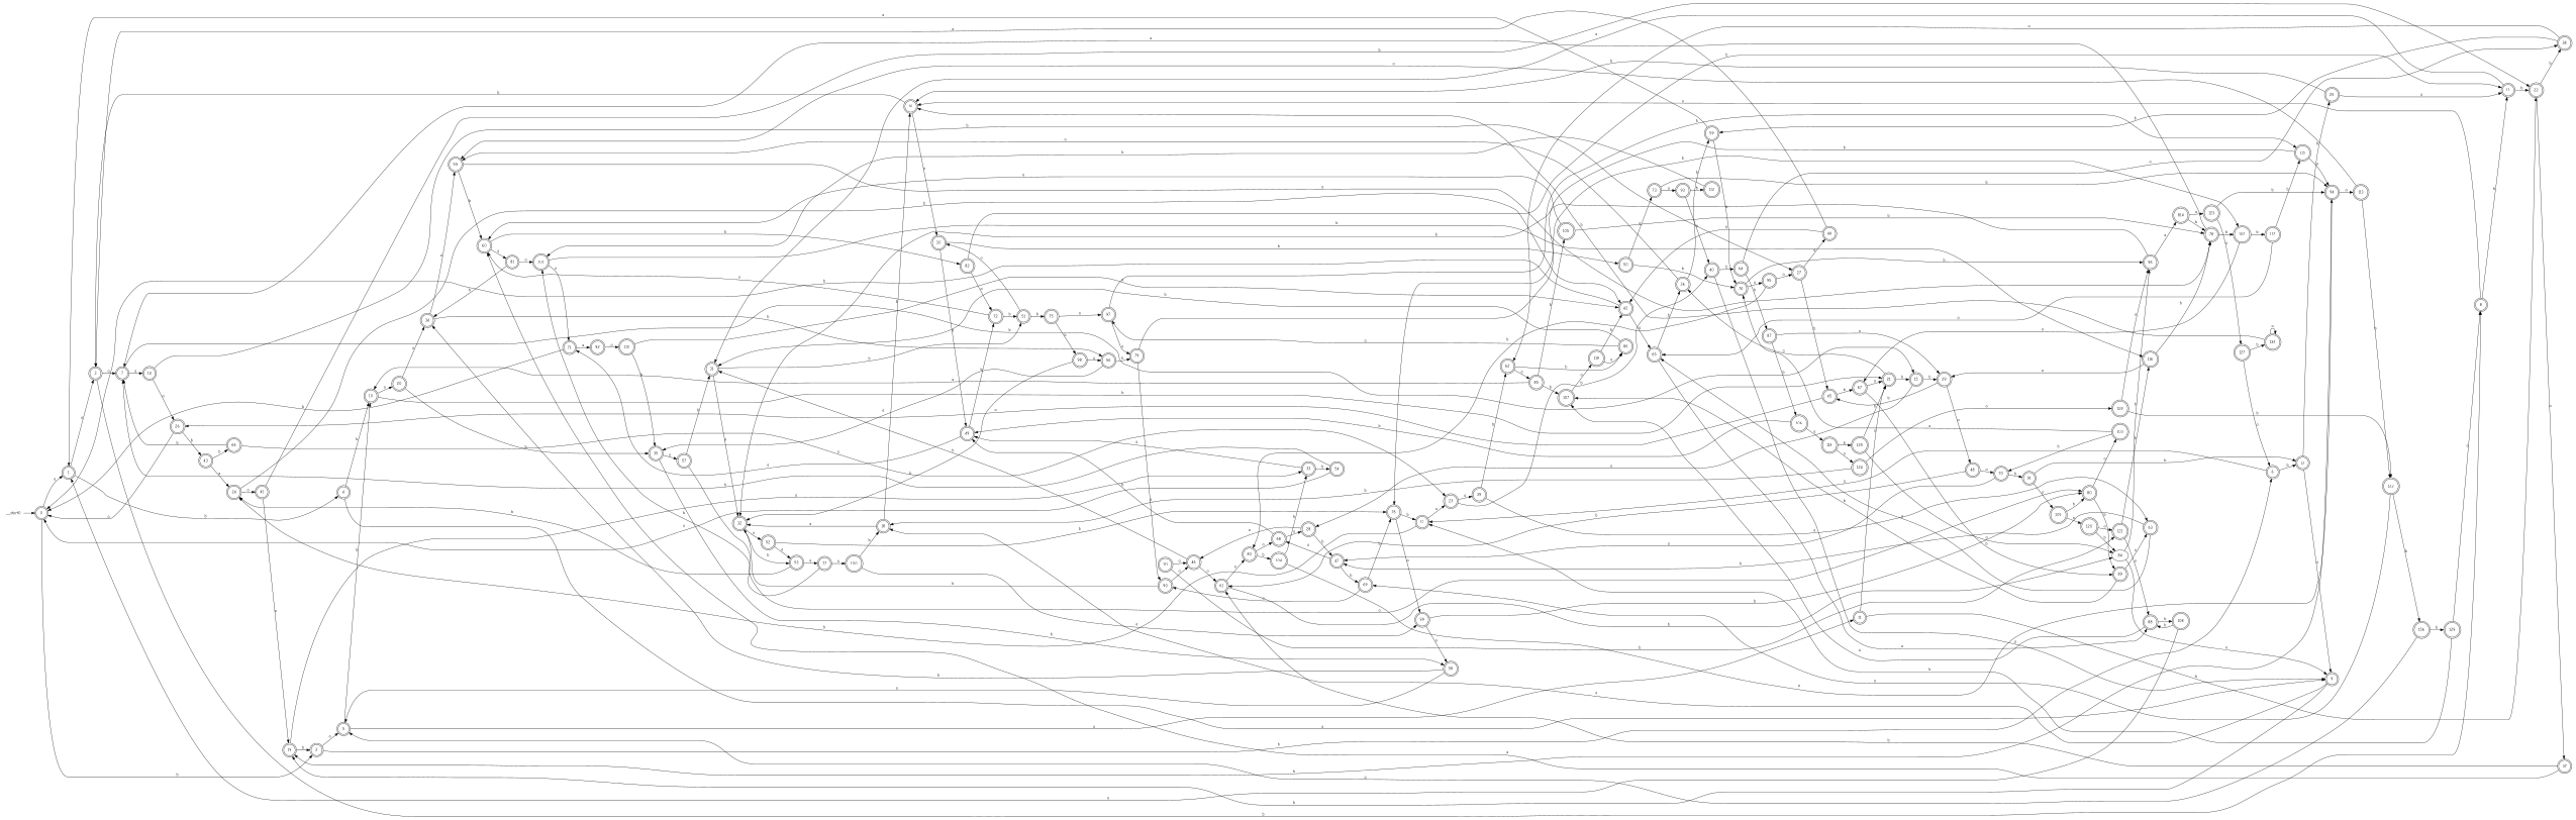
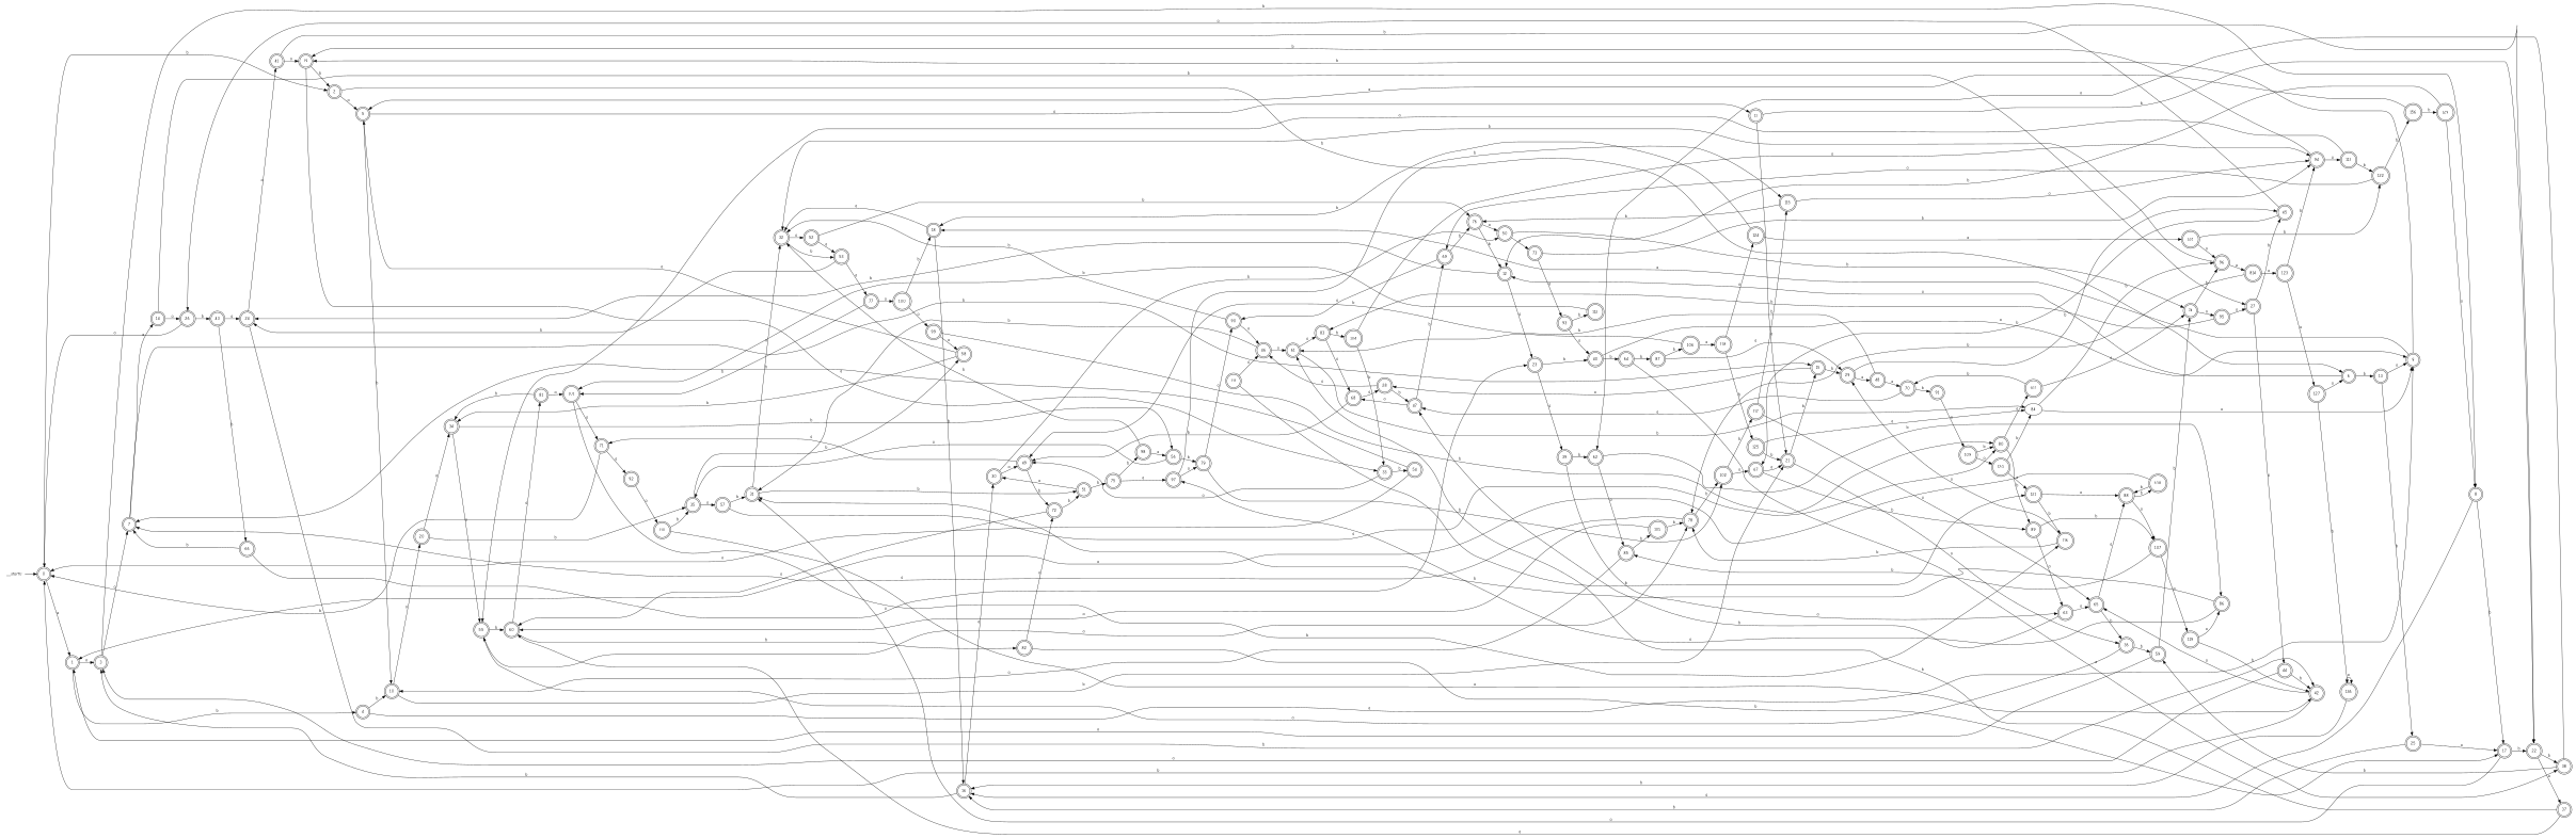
  digraph {
    fontname="Comic Neue"
    rankdir=LR
    node [fontname="Comic Neue" shape=doublecircle]
    edge [fontname="Comic Neue"]
    __start0 [shape=none]
    0
    1
    2
    3
    4
    5
    6
    7
    8
    9
    10
    11
    12
    13
    14
    15
    16
    17
    18
    19
    20
    21
    22
    23
    24
    25
    26
    27
    28
    29
    30
    31
    32
    33
    34
    35
    36
    37
    38
    39
    40
    41
    42
    43
    44
    45
    46
    47
    48
    49
    50
    51
    52
    53
    54
    55
    56
    57
    58
    59
    60
    61
    62
    63
    64
    65
    66
    67
    68
    69
    70
    71
    72
    73
    74
    75
    76
    77
    78
    79
    80
    81
    82
    83
    84 [shape=""]
    85
    86
    87
    88
    89
    90
    91
    92
    93
    94
    95
    96
    97
    98
    99
    100
    101
    102
    103
    104
    105
    106
    107
    108
    109
    110
    112
    113
    n115 [label=814]
    115
    116
    117
    118
    119
    120
    111
    121
    122
    123
    124
    125
    n128 [label=156]
    127
    128
    129
    n132 [label=136]
    __start0 -> 0
    0 -> 1 [label=a]
    0 -> 2 [label=b]
    1 -> 3 [label=a]
    1 -> 4 [label=b]
    2 -> 5 [label=a]
    2 -> 6 [label=b]
    3 -> 7 [label=a]
    3 -> 8 [label=b]
    4 -> 9 [label=a]
    4 -> 10 [label=b]
    5 -> 10 [label=b]
    5 -> 11 [label=a]
    6 -> 12 [label=a]
    6 -> 13 [label=b]
    7 -> 14 [label=a]
    7 -> 15 [label=b]
    8 -> 16 [label=a]
    8 -> 17 [label=b]
    9 -> 18 [label=a]
    9 -> 19 [label=b]
    10 -> 20 [label=a]
    10 -> 21 [label=b]
    11 -> 21 [label=a]
    11 -> 22 [label=b]
    12 -> 23 [label=a]
    12 -> 24 [label=b]
    13 -> 9 [label=a]
    13 -> 25 [label=b]
    14 -> 26 [label=a]
    14 -> 27 [label=b]
    15 -> 28 [label=a]
    15 -> 29 [label=b]
    16 -> 3 [label=b]
    16 -> 30 [label=a]
    17 -> 22 [label=b]
    17 -> 31 [label=a]
    18 -> 16 [label=b]
    18 -> 32 [label=a]
    19 -> 2 [label=b]
    19 -> 33 [label=a]
    20 -> 34 [label=a]
    20 -> 35 [label=b]
    21 -> 15 [label=b]
    21 -> 36 [label=a]
    22 -> 37 [label=a]
    22 -> 38 [label=b]
    23 -> 39 [label=a]
    23 -> 40 [label=b]
    24 -> 41 [label=a]
    24 -> 42 [label=b]
    25 -> 16 [label=b]
    25 -> 17 [label=a]
    26 -> 0 [label=a]
    26 -> 43 [label=b]
    27 -> 44 [label=a]
    27 -> 45 [label=b]
    28 -> 46 [label=a]
    28 -> 47 [label=b]
    29 -> 45 [label=b]
    29 -> 48 [label=a]
    30 -> 49 [label=a]
    30 -> 50 [label=b]
    31 -> 32 [label=a]
    31 -> 51 [label=b]
    32 -> 52 [label=a]
    32 -> 53 [label=b]
    33 -> 49 [label=a]
    33 -> 54 [label=b]
    34 -> 55 [label=a]
    34 -> 56 [label=b]
    35 -> 57 [label=a]
    35 -> 58 [label=b]
    36 -> 55 [label=a]
    36 -> 59 [label=b]
    37 -> 60 [label=a]
    37 -> 61 [label=b]
    38 -> 59 [label=b]
    38 -> 62 [label=a]
    39 -> 62 [label=b]
    39 -> 63 [label=a]
    40 -> 9 [label=a]
    40 -> 64 [label=b]
    41 -> 19 [label=a]
    41 -> 22 [label=b]
    42 -> 0 [label=b]
    42 -> 65 [label=a]
    43 -> 24 [label=a]
    43 -> 66 [label=b]
    44 -> 3 [label=a]
    44 -> 42 [label=b]
    45 -> 26 [label=a]
    45 -> 67 [label=b]
    46 -> 31 [label=b]
    46 -> 61 [label=a]
    47 -> 68 [label=a]
    47 -> 69 [label=b]
    48 -> 61 [label=b]
    48 -> 70 [label=a]
    49 -> 71 [label=a]
    49 -> 72 [label=b]
    50 -> 73 [label=a]
    50 -> 74 [label=b]
    51 -> 30 [label=a]
    51 -> 75 [label=b]
    52 -> 53 [label=a]
    52 -> 76 [label=b]
    53 -> 24 [label=b]
    53 -> 77 [label=a]
    54 -> 0 [label=a]
    54 -> 7 [label=b]
    55 -> 60 [label=b]
    55 -> 78 [label=a]
    56 -> 35 [label=a]
    56 -> 79 [label=b]
    57 -> 31 [label=b]
    57 -> 80 [label=a]
    58 -> 5 [label=a]
    58 -> 34 [label=b]
    59 -> 1 [label=a]
    59 -> 74 [label=b]
    60 -> 81 [label=a]
    60 -> 82 [label=b]
    61 -> 83 [label=a]
    61 -> 84 [label=b]
    62 -> 85 [label=a]
    62 -> 86 [label=b]
    63 -> 47 [label=b]
    63 -> 65 [label=a]
    64 -> 38 [label=a]
    64 -> 87 [label=b]
    65 -> 36 [label=b]
    65 -> 88 [label=a]
    66 -> 7 [label=b]
    66 -> 23 [label=a]
    67 -> 21 [label=a]
    67 -> 89 [label=b]
    68 -> 28 [label=a]
    68 -> 49 [label=b]
    69 -> 76 [label=b]
    69 -> 90 [label=a]
    70 -> 47 [label=a]
    70 -> 91 [label=b]
    71 -> 0 [label=b]
    71 -> 92 [label=a]
    72 -> 51 [label=b]
    72 -> 60 [label=a]
    73 -> 93 [label=a]
    73 -> 94 [label=b]
    74 -> 95 [label=a]
    74 -> 96 [label=b]
    75 -> 97 [label=a]
    75 -> 98 [label=b]
    76 -> 12 [label=b]
-   76 -> 99 [label=a]
+   76 -> 50 [label=a]
    77 -> 100 [label=a]
    77 -> 101 [label=b]
    78 -> 7 [label=a]
    78 -> 102 [label=b]
    79 -> 90 [label=a]
    79 -> 102 [label=b]
    80 -> 89 [label=b]
    80 -> 103 [label=a]
    81 -> 34 [label=b]
    81 -> 101 [label=a]
    82 -> 17 [label=b]
    82 -> 72 [label=a]
    83 -> 68 [label=a]
    83 -> 104 [label=b]
    84 -> 9 [label=a]
    84 -> 96 [label=b]
    85 -> 10 [label=a]
    85 -> 105 [label=b]
    86 -> 31 [label=b]
    86 -> 97 [label=a]
    87 -> 29 [label=a]
    87 -> 106 [label=b]
    88 -> 107 [label=a]
    88 -> 108 [label=b]
    89 -> 63 [label=a]
    89 -> 107 [label=b]
    90 -> 32 [label=b]
    90 -> 46 [label=a]
-   91 -> 13 [label=b]
    91 -> 109 [label=a]
    92 -> 110 [label=a]
    93 -> 40 [label=a]
    93 -> 112 [label=b]
    94 -> 19 [label=b]
    94 -> 113 [label=a]
    95 -> 27 [label=a]
    95 -> 83 [label=b]
    96 -> 32 [label=b]
    96 -> n115 [label=a]
    97 -> 79 [label=a]
    97 -> 115 [label=b]
    98 -> 32 [label=b]
    98 -> 56 [label=a]
    99 -> 58 [label=a]
    99 -> 80 [label=b]
    100 -> 18 [label=b]
    100 -> 99 [label=a]
    101 -> 71 [label=a]
    101 -> 116 [label=b]
    102 -> 67 [label=a]
    102 -> 117 [label=b]
    103 -> 70 [label=b]
    103 -> 74 [label=a]
    104 -> 33 [label=b]
    104 -> 94 [label=a]
    105 -> 60 [label=a]
    105 -> 78 [label=b]
    106 -> 49 [label=b]
    106 -> 118 [label=a]
-   85 -> 107 [label=b]
+   107 -> 85 [label=b]
    107 -> 119 [label=a]
    108 -> 1 [label=a]
    108 -> 88 [label=b]
    109 -> 80 [label=b]
    109 -> 120 [label=a]
    110 -> 35 [label=b]
    110 -> 42 [label=a]
    112 -> 101 [label=b]
    113 -> 55 [label=a]
    113 -> 122 [label=b]
    n115 -> 78 [label=b]
    n115 -> 123 [label=a]
    115 -> 76 [label=b]
    115 -> 94 [label=a]
    116 -> 29 [label=a]
    116 -> 78 [label=b]
    117 -> 65 [label=a]
    117 -> 115 [label=b]
    118 -> 124 [label=a]
    118 -> 125 [label=b]
    119 -> 42 [label=b]
    119 -> 86 [label=a]
    120 -> 84 [label=b]
    120 -> 121 [label=a]
    111 -> 46 [label=a]
    111 -> 121 [label=b]
    121 -> 88 [label=a]
    121 -> 116 [label=b]
    122 -> 69 [label=a]
    122 -> n128 [label=b]
    123 -> 94 [label=b]
    123 -> 127 [label=a]
    124 -> 18 [label=b]
    124 -> 128 [label=a]
    125 -> 21 [label=b]
    125 -> 84 [label=a]
    n128 -> 5 [label=a]
    n128 -> 129 [label=b]
    127 -> 6 [label=a]
    127 -> n132 [label=b]
    128 -> 96 [label=a]
    128 -> 122 [label=b]
    129 -> 8 [label=a]
    129 -> 12 [label=b]
    n132 -> 16 [label=b]
    n132 -> n132 [label=a]
  }
